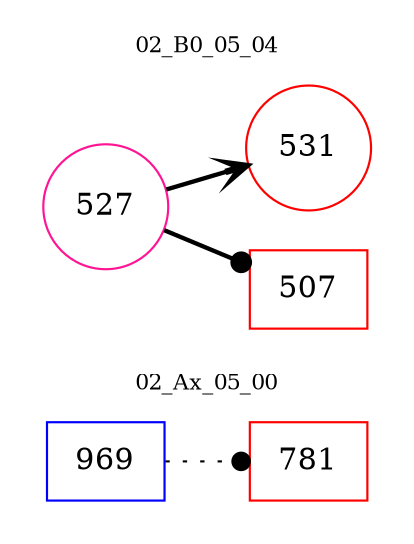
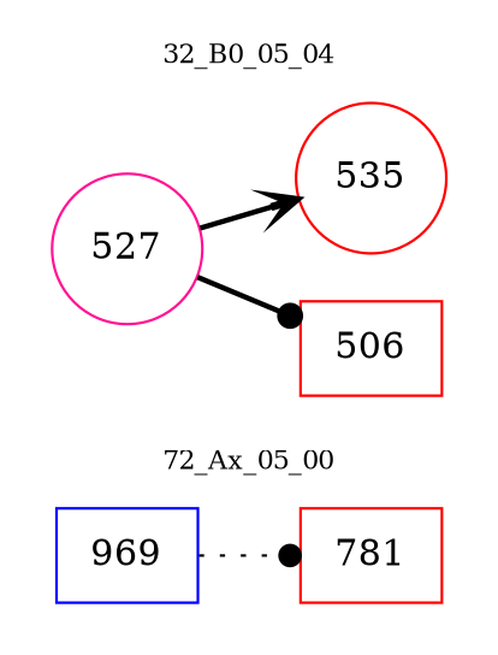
  digraph {
    rankdir=LR
    node [color=red shape=box]
    edge [arrowhead=dot color=black style=bold]
    n1 [color=blue label=969]
    n2 [label=781]
    n3 [color=deeppink label=527 shape=circle]
-   n4 [label=507]
-   n5 [label=531 shape=circle]
+   n4 [label=506]
+   n5 [label=535 shape=circle]
    subgraph cluster_1 {
      color=white
      fontsize=10
-     label="02_Ax_05_00"
+     label="72_Ax_05_00"
      n1
      n2
    }
    subgraph cluster_2 {
      color=white
      fontsize=10
-     label="02_B0_05_04"
+     label="32_B0_05_04"
      n3
      n4
      n5
    }
    n1 -> n2 [style=dotted]
    n3 -> n4
    n3 -> n5 [arrowhead=vee]
  }
